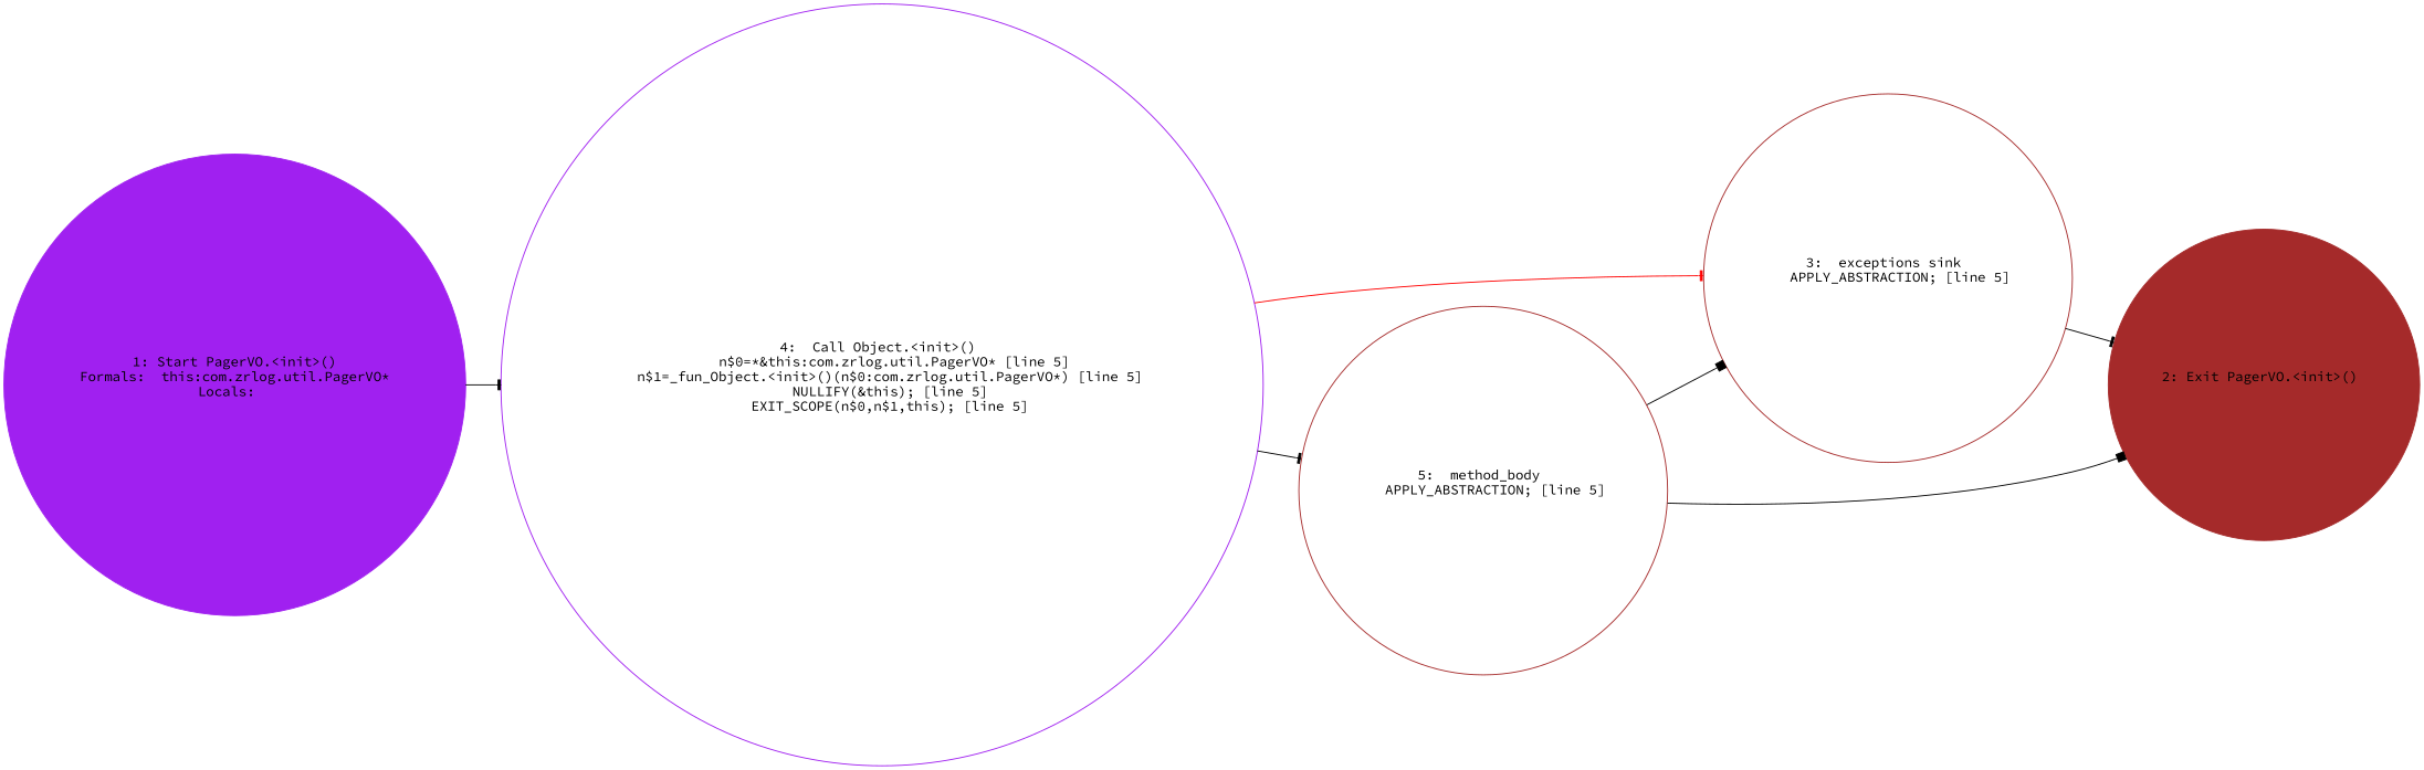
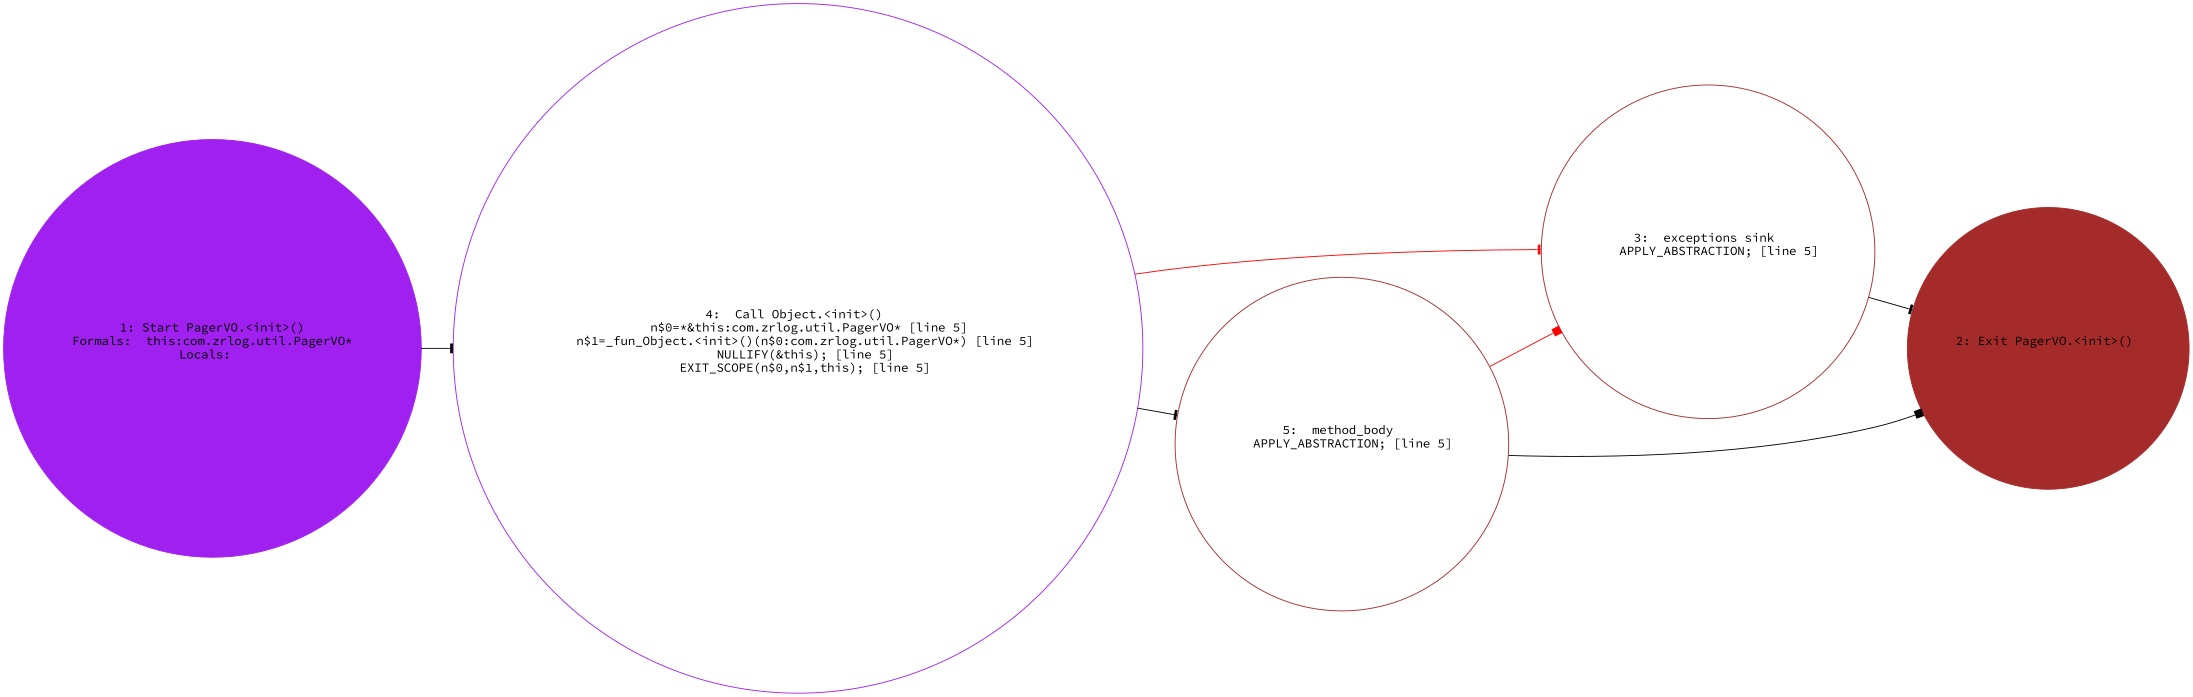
  digraph {
    rankdir=LR
    fontname="Source Code Pro"
    node [color=brown shape=circle fontname="Source Code Pro"]
    edge [arrowhead=tee fontname="Source Code Pro"]
    n1 [color=purple label="1: Start PagerVO.<init>()\nFormals:  this:com.zrlog.util.PagerVO*\nLocals:  \n  " style=filled]
    n2 [label="4:  Call Object.<init>() \n   n$0=*&this:com.zrlog.util.PagerVO* [line 5]\n  n$1=_fun_Object.<init>()(n$0:com.zrlog.util.PagerVO*) [line 5]\n  NULLIFY(&this); [line 5]\n  EXIT_SCOPE(n$0,n$1,this); [line 5]\n " color=purple]
    n3 [label="3:  exceptions sink \n   APPLY_ABSTRACTION; [line 5]\n "]
    n4 [label="5:  method_body \n   APPLY_ABSTRACTION; [line 5]\n "]
    n5 [label="2: Exit PagerVO.<init>() \n  " style=filled]
    n1 -> n2
    n2 -> n3 [color=red]
    n2 -> n4
    n3 -> n5
-   n4 -> n3 [color=black arrowhead=box]
+   n4 -> n3 [color=red arrowhead=box]
    n4 -> n5 [arrowhead=box]
  }
